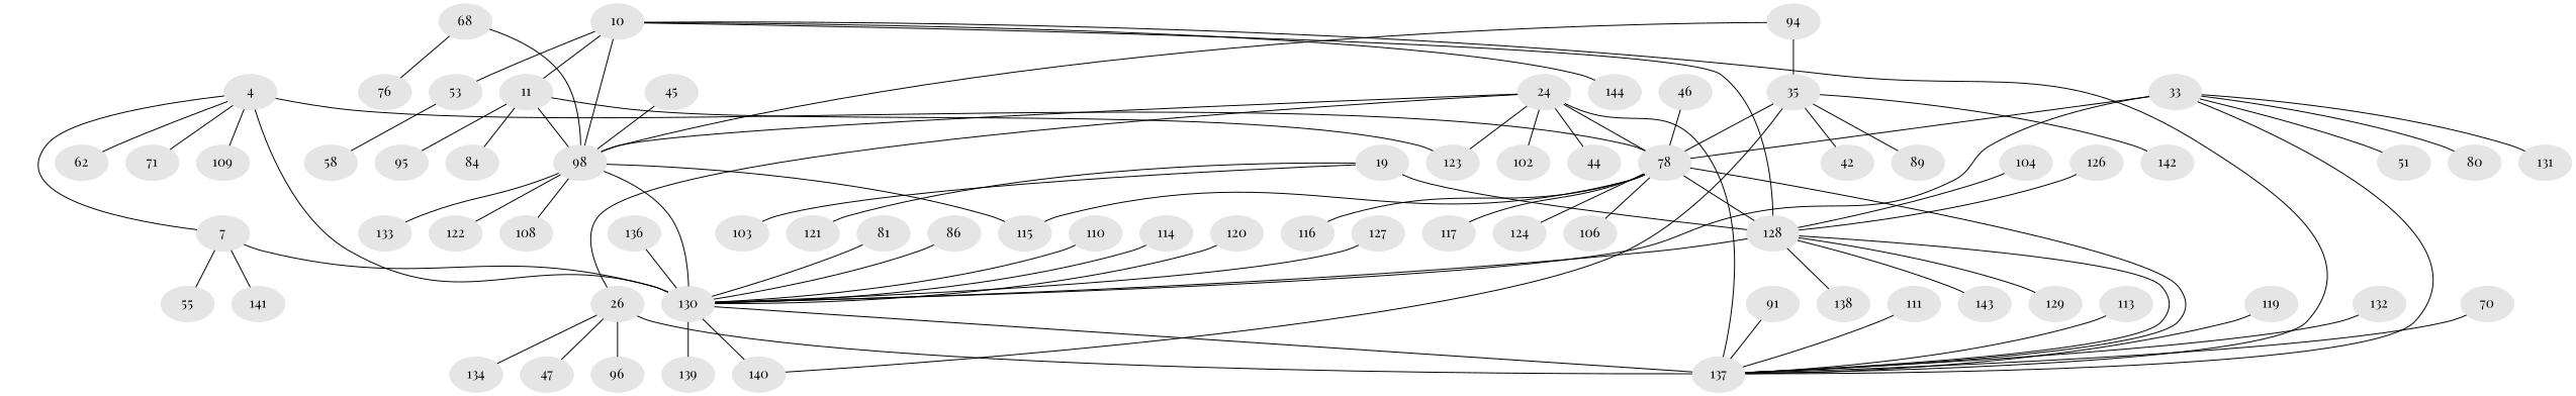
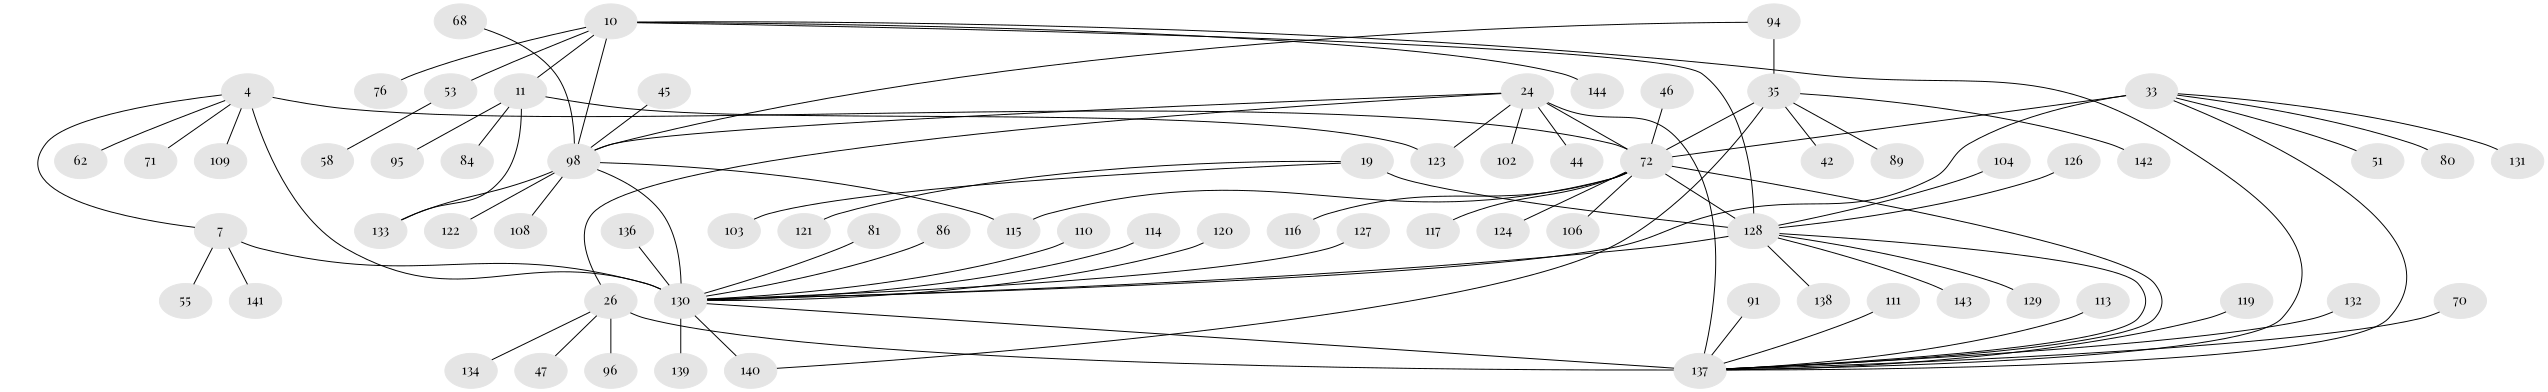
  graph {
    fontname="Playfair Display"
    node [color=gray90 fontname="Playfair Display" style=filled]
    edge [fontname="Playfair Display"]
    4 [super="+3"]
    7 [super="+5"]
    62
    71
-   78 [super="+32+31+36"]
+   78 [super="+32+31+36" label=72]
    109
    130 [super="+49+6+56+73+81"]
    55
    141 [super="+135"]
    128 [super="+21+50+75+77+20+79+83+85+87+90+92+93+97+99"]
    137 [super="+101+59+54+60+61+66+67"]
    106
    115
    116 [super="+64"]
    117
    124
    140 [super="+43"]
    139
    10 [super="+8"]
    11 [super="+9"]
    53
    76
    98 [super="+88+14+38"]
    144
    84
    95
    123 [super="+65"]
    58
    108
    122 [super="+72"]
    133 [super="+57"]
    129
    138
    143
    19 [super="+15"]
    103
    121
    24 [super="+22"]
    26 [super="+23"]
    44
    102
    47
    96 [super="+63"]
    134
    33 [super="+29"]
    51
    80
    131 [super="+100"]
    35 [super="+34"]
    42
    89
    142
    45
    46
    68
    70
    n57 [label=81]
    86
    91
    94
    104
    110
    111
    113
    114
    119
    120
    126 [super="+125"]
    127
    132
    136 [super="+112"]
    4 -- 7 [weight=4]
    4 -- 62
    4 -- 71
    4 -- 78
    4 -- 109
    4 -- 130 [weight=6]
    7 -- 130 [weight=6]
    7 -- 55
    7 -- 141
    78 -- 128
    78 -- 137 [weight=2]
    78 -- 106
    78 -- 115
    78 -- 116
    78 -- 117
    78 -- 124
    130 -- 137 [weight=2]
    130 -- 140 [weight=2]
    130 -- 139
    128 -- 130
    128 -- 137
    128 -- 129
    128 -- 138
    128 -- 143
    10 -- 128
    10 -- 137
    10 -- 11 [weight=4]
    10 -- 53
-   68 -- 76
+   10 -- 76
    10 -- 98 [weight=6]
    10 -- 144
-   11 -- 98 [weight=6]
+   11 -- 133 [weight=6]
    11 -- 84
    11 -- 95
    11 -- 123
    53 -- 58
    98 -- 130
    98 -- 115
    98 -- 108
    98 -- 122
    98 -- 133
    19 -- 128 [weight=10]
    19 -- 103
    19 -- 121
    24 -- 78 [weight=3]
    24 -- 137 [weight=6]
    24 -- 98
    24 -- 123
    24 -- 26 [weight=4]
    24 -- 44
    24 -- 102
    26 -- 137 [weight=6]
    26 -- 47
    26 -- 96
    26 -- 134
    33 -- 78 [weight=6]
    33 -- 130
    33 -- 137
    33 -- 51
    33 -- 80
    33 -- 131
    35 -- 78 [weight=6]
    35 -- 140
    35 -- 42
    35 -- 89
    35 -- 142
    45 -- 98
    46 -- 78
    68 -- 98
    70 -- 137
    n57 -- 130
    86 -- 130
    91 -- 137
    94 -- 98
    94 -- 35 [weight=4]
    104 -- 128
    110 -- 130
    111 -- 137
    113 -- 137
    114 -- 130
    119 -- 137
    120 -- 130
    126 -- 128
    127 -- 130
    132 -- 137
    136 -- 130
  }
